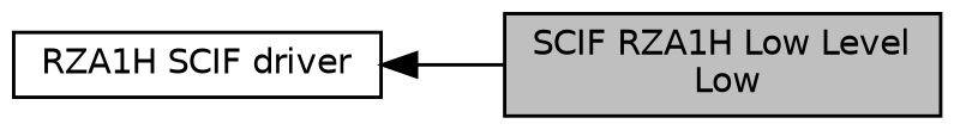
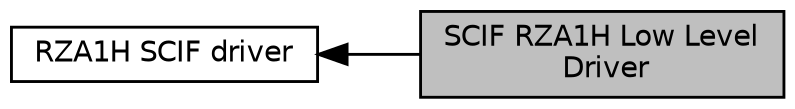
  digraph {
    rankdir=LR
    node [color=black fontname=Helvetica fontsize=10 shape=box style=filled]
    n1 [fillcolor=white height=0.2 label="RZA1H SCIF driver" width=0.4]
-   n2 [fillcolor=grey75 fontcolor=black height=0.2 label="SCIF RZA1H Low Level\l Low" width=0.4]
+   n2 [fillcolor=grey75 fontcolor=black height=0.2 label="SCIF RZA1H Low Level\l Driver" width=0.4]
    n1 -> n2 [dir=back fontname=Helvetica fontsize=10 labelfontname=Helvetica labelfontsize=10 shape=plaintext style=solid]
  }
